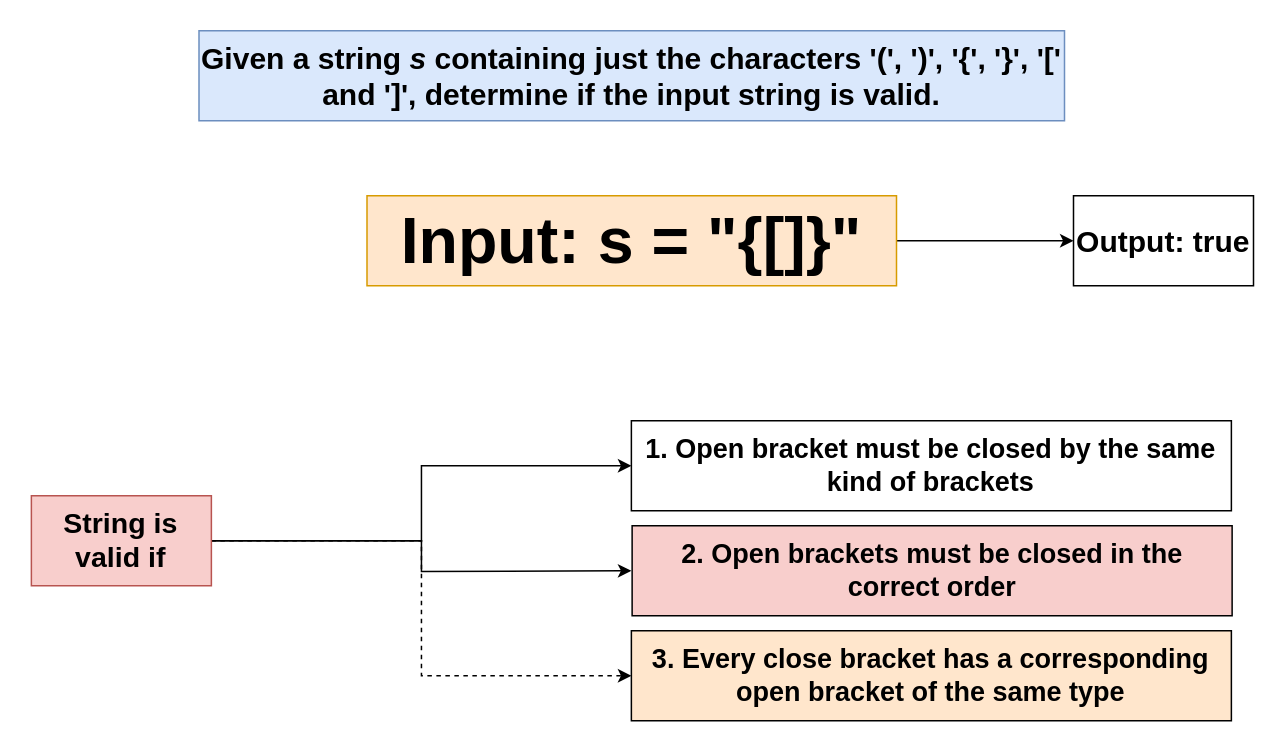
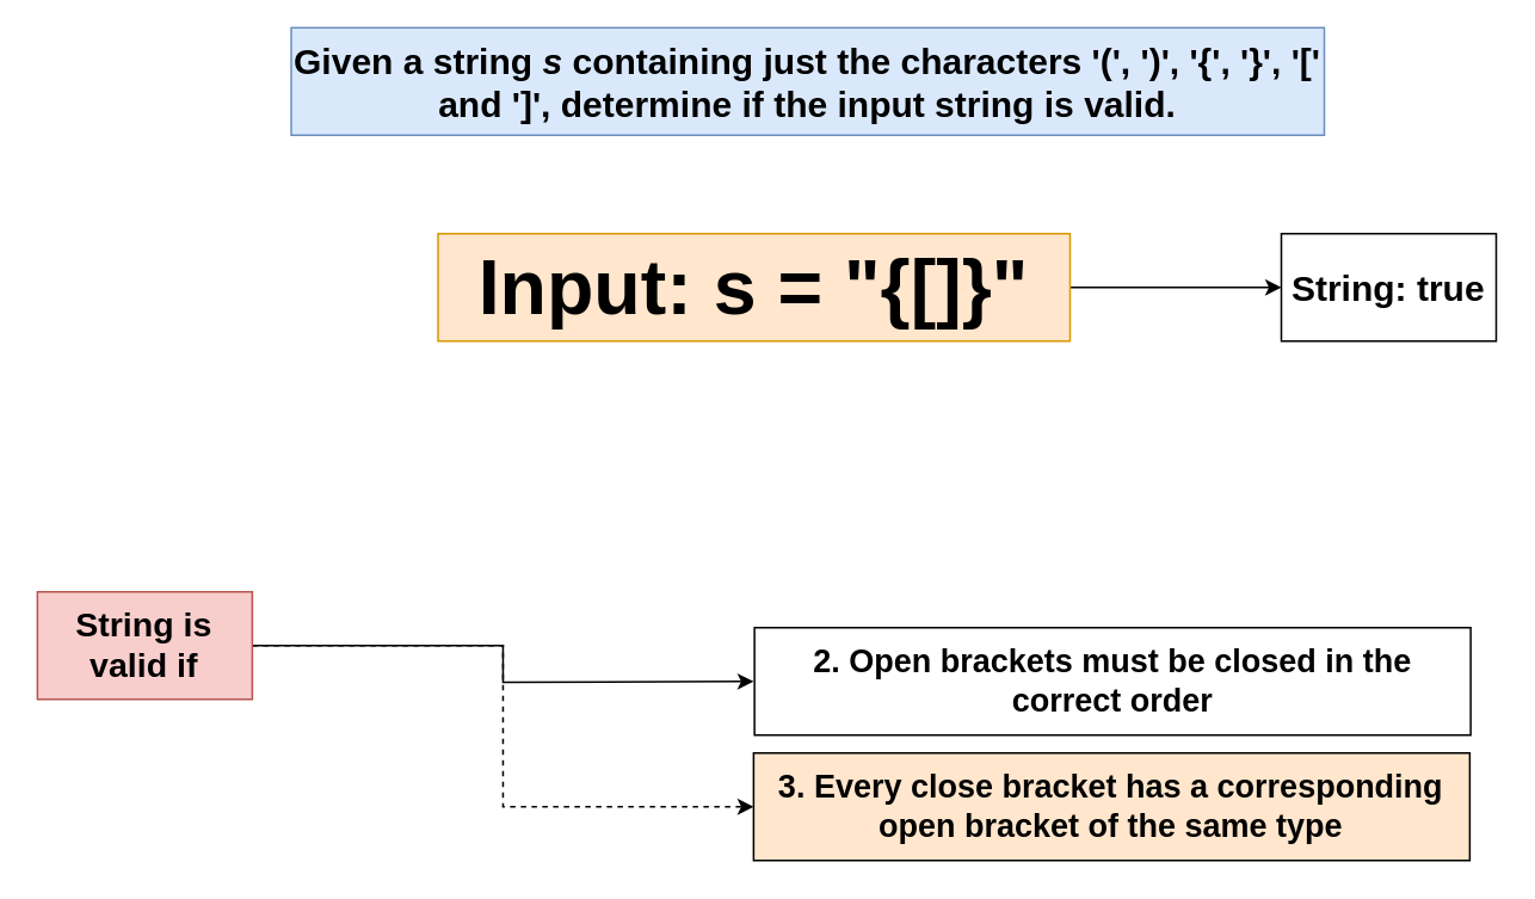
  <mxCell id="0" />
  <mxCell id="1" parent="0" />
  <mxCell id="2" style="edgeStyle=orthogonalEdgeStyle;rounded=0;orthogonalLoop=1;jettySize=auto;html=1;" parent="1" source="3" edge="1"><mxGeometry relative="1" as="geometry"><mxPoint x="715" y="160" as="targetPoint" /></mxGeometry></mxCell>
  <mxCell id="3" value="&lt;b&gt;&lt;font style=&quot;font-size: 43px;&quot;&gt;Input: s = &quot;{[]}&quot;&lt;/font&gt;&lt;/b&gt;" style="rounded=0;whiteSpace=wrap;html=1;fillColor=#ffe6cc;strokeColor=#d79b00;" parent="1" vertex="1"><mxGeometry x="244" y="130" width="353" height="60" as="geometry" /></mxCell>
- <mxCell id="4" value="&lt;b&gt;&lt;font style=&quot;font-size: 20px;&quot;&gt;Output: true&lt;/font&gt;&lt;/b&gt;" style="whiteSpace=wrap;html=1;" parent="1" vertex="1"><mxGeometry x="715" y="130" width="120" height="60" as="geometry" /></mxCell>
- <mxCell id="5" value="&lt;b&gt;&lt;font style=&quot;font-size: 18px;&quot;&gt;1. Open bracket must be closed by the same kind of brackets&lt;/font&gt;&lt;/b&gt;" style="whiteSpace=wrap;html=1;" parent="1" vertex="1"><mxGeometry x="420.25" y="280" width="400" height="60" as="geometry" /></mxCell>
- <mxCell id="6" value="&lt;b&gt;&lt;font style=&quot;font-size: 18px;&quot;&gt;2. Open brackets must be closed in the correct order&lt;/font&gt;&lt;/b&gt;" style="whiteSpace=wrap;html=1;fillColor=#f8cecc;" parent="1" vertex="1"><mxGeometry x="420.75" y="350" width="400" height="60" as="geometry" /></mxCell>
+ <mxCell id="4" value="&lt;b&gt;&lt;font style=&quot;font-size: 20px;&quot;&gt;String: true&lt;/font&gt;&lt;/b&gt;" style="whiteSpace=wrap;html=1;" parent="1" vertex="1"><mxGeometry x="715" y="130" width="120" height="60" as="geometry" /></mxCell>
+ <mxCell id="6" value="&lt;b&gt;&lt;font style=&quot;font-size: 18px;&quot;&gt;2. Open brackets must be closed in the correct order&lt;/font&gt;&lt;/b&gt;" style="whiteSpace=wrap;html=1;" parent="1" vertex="1"><mxGeometry x="420.75" y="350" width="400" height="60" as="geometry" /></mxCell>
  <mxCell id="7" value="&lt;b&gt;&lt;font style=&quot;font-size: 18px;&quot;&gt;3. Every close bracket has a corresponding open bracket of the same type&lt;/font&gt;&lt;/b&gt;" style="whiteSpace=wrap;html=1;fillColor=#ffe6cc;" parent="1" vertex="1"><mxGeometry x="420.25" y="420" width="400" height="60" as="geometry" /></mxCell>
- <mxCell id="8" style="edgeStyle=orthogonalEdgeStyle;rounded=0;orthogonalLoop=1;jettySize=auto;html=1;" parent="1" source="11" target="5" edge="1"><mxGeometry relative="1" as="geometry" /></mxCell>
  <mxCell id="9" style="edgeStyle=orthogonalEdgeStyle;rounded=0;orthogonalLoop=1;jettySize=auto;html=1;" parent="1" source="11" edge="1"><mxGeometry relative="1" as="geometry"><mxPoint x="420.25" y="380" as="targetPoint" /></mxGeometry></mxCell>
  <mxCell id="10" style="edgeStyle=orthogonalEdgeStyle;rounded=0;orthogonalLoop=1;jettySize=auto;html=1;entryX=0;entryY=0.5;entryDx=0;entryDy=0;dashed=1;" parent="1" source="11" target="7" edge="1"><mxGeometry relative="1" as="geometry" /></mxCell>
  <mxCell id="11" value="&lt;b&gt;&lt;font style=&quot;font-size: 19px;&quot;&gt;String is valid if&lt;/font&gt;&lt;/b&gt;" style="whiteSpace=wrap;html=1;fillColor=#f8cecc;strokeColor=#b85450;" parent="1" vertex="1"><mxGeometry x="20.25" y="330" width="120" height="60" as="geometry" /></mxCell>
- <mxCell id="12" value="&lt;span class=&quot;cf0&quot;&gt;&lt;b&gt;&lt;font style=&quot;font-size: 20px;&quot;&gt;Given a string &lt;i&gt;s &lt;/i&gt;containing just the characters '(', ')', '{', '}', '[' and ']', determine if the input string is valid.&lt;/font&gt;&lt;/b&gt;&lt;/span&gt;" style="whiteSpace=wrap;html=1;fillColor=#dae8fc;strokeColor=#6c8ebf;" parent="1" vertex="1"><mxGeometry x="132" y="20" width="577" height="60" as="geometry" /></mxCell>
+ <mxCell id="12" value="&lt;span class=&quot;cf0&quot;&gt;&lt;b&gt;&lt;font style=&quot;font-size: 20px;&quot;&gt;Given a string &lt;i&gt;s &lt;/i&gt;containing just the characters '(', ')', '{', '}', '[' and ']', determine if the input string is valid.&lt;/font&gt;&lt;/b&gt;&lt;/span&gt;" style="whiteSpace=wrap;html=1;fillColor=#dae8fc;strokeColor=#6c8ebf;" parent="1" vertex="1"><mxGeometry x="162" y="15" width="577" height="60" as="geometry" /></mxCell>
